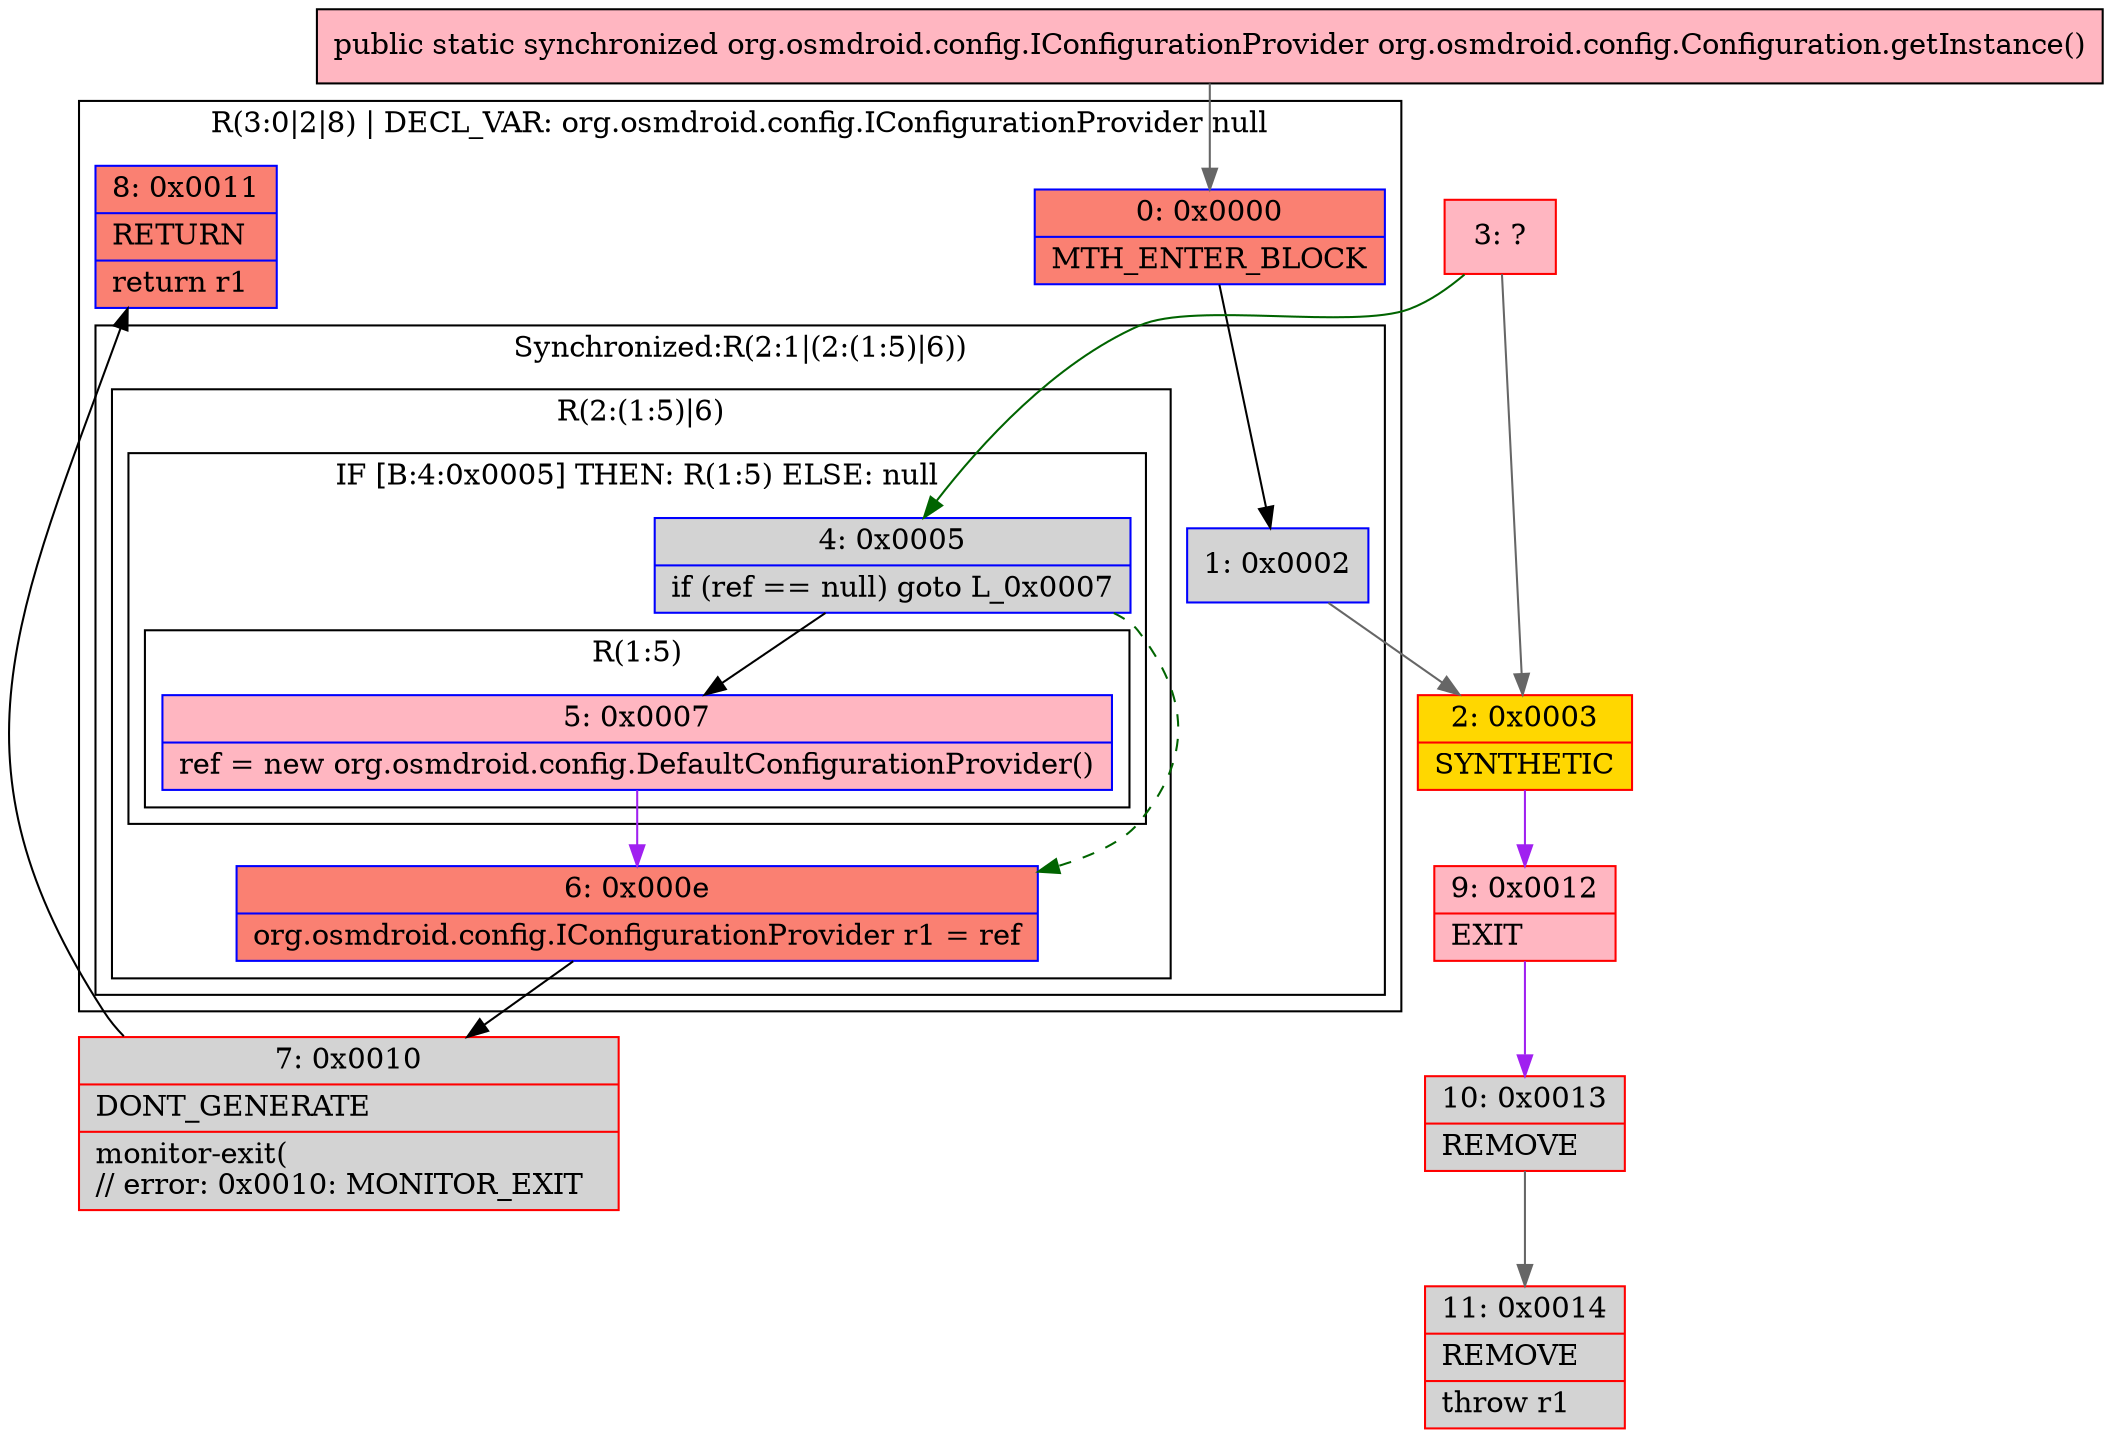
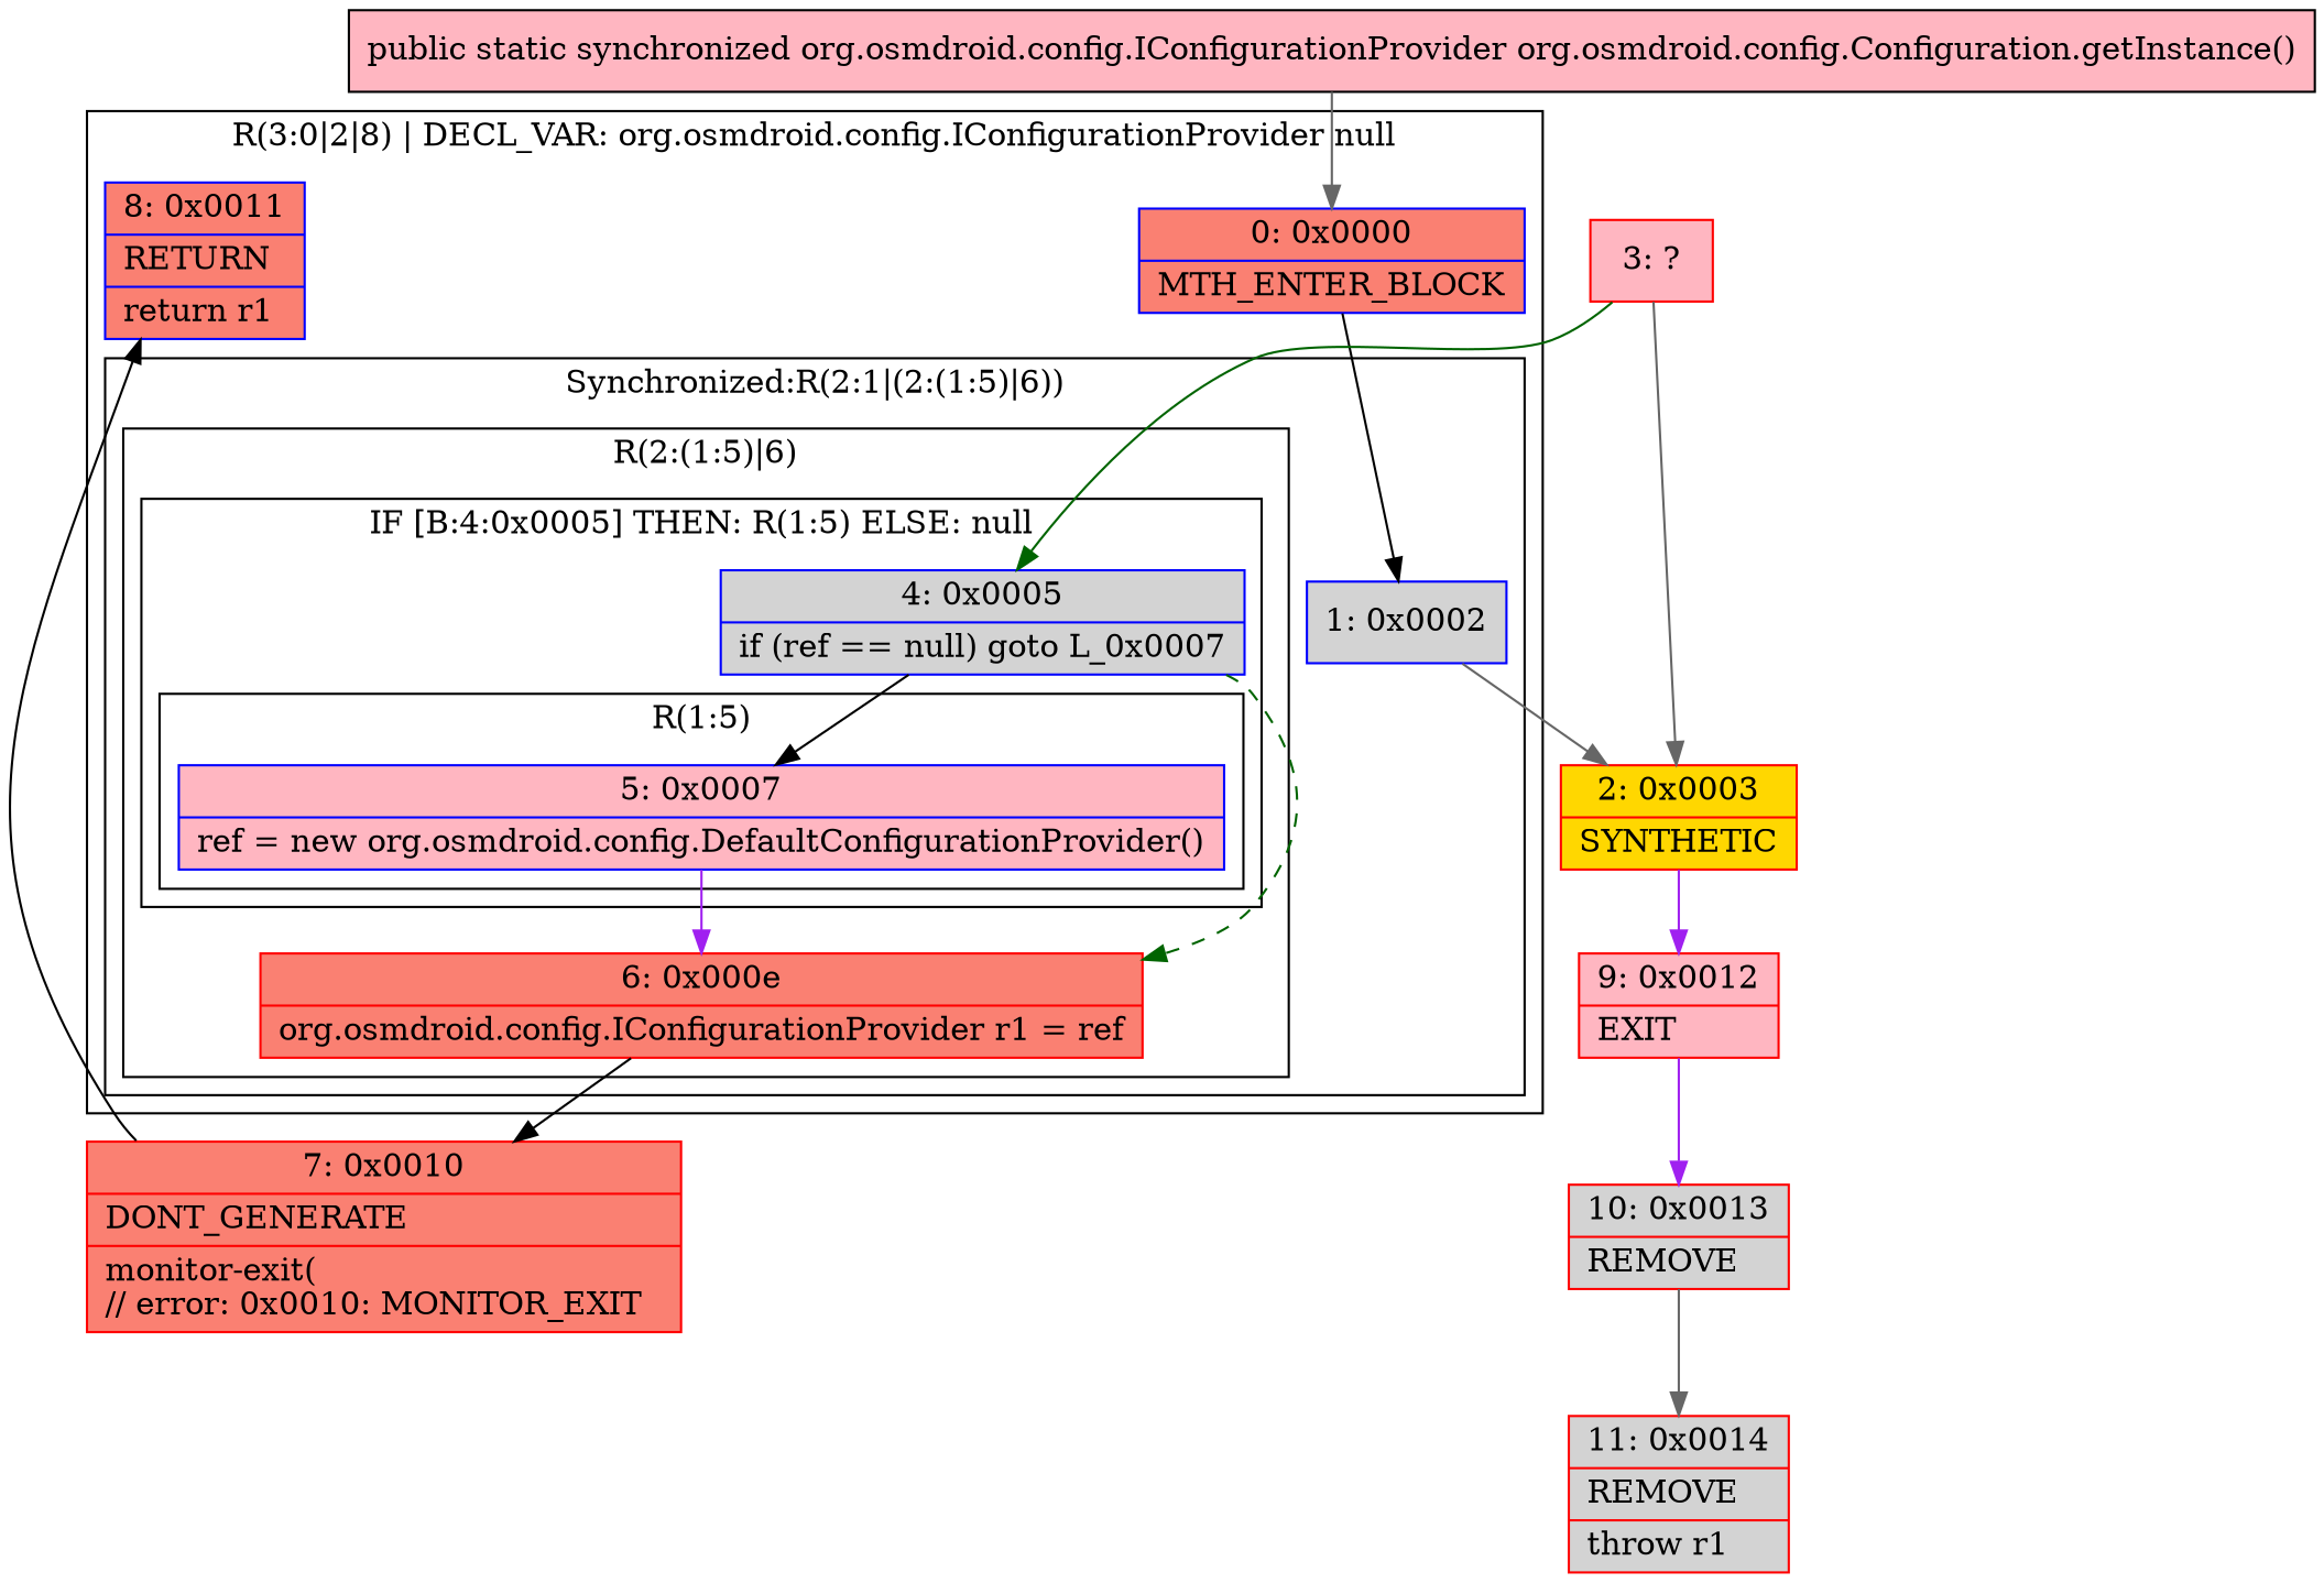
  digraph {
    node [color=blue fillcolor=lightgrey shape=record style=filled]
    edge [color=black]
    n1 [fillcolor=lightpink label="{5\:\ 0x0007|ref = new org.osmdroid.config.DefaultConfigurationProvider()\l}"]
    n2 [label="{4\:\ 0x0005|if (ref == null) goto L_0x0007\l}"]
-   n3 [fillcolor=salmon label="{6\:\ 0x000e|org.osmdroid.config.IConfigurationProvider r1 = ref\l}"]
+   n3 [color=red fillcolor=salmon label="{6\:\ 0x000e|org.osmdroid.config.IConfigurationProvider r1 = ref\l}"]
    n4 [label="{1\:\ 0x0002}"]
    n5 [fillcolor=salmon label="{0\:\ 0x0000|MTH_ENTER_BLOCK\l}"]
    n6 [fillcolor=salmon label="{8\:\ 0x0011|RETURN\l|return r1\l}"]
-   n7 [color=red label="{7\:\ 0x0010|DONT_GENERATE\l|monitor\-exit(\l\/\/ error: 0x0010: MONITOR_EXIT  \l}"]
+   n7 [color=red fillcolor=salmon label="{7\:\ 0x0010|DONT_GENERATE\l|monitor\-exit(\l\/\/ error: 0x0010: MONITOR_EXIT  \l}"]
    n8 [color=red fillcolor=gold label="{2\:\ 0x0003|SYNTHETIC\l}"]
    n9 [color=red fillcolor=lightpink label="{9\:\ 0x0012|EXIT\l}"]
    n10 [color=red fillcolor=lightpink label="{3\:\ ?}"]
    n11 [color=red label="{10\:\ 0x0013|REMOVE\l}"]
    n12 [color=red label="{11\:\ 0x0014|REMOVE\l|throw r1\l}"]
    n13 [fillcolor=lightpink label="{public static synchronized org.osmdroid.config.IConfigurationProvider org.osmdroid.config.Configuration.getInstance() }" color=""]
    subgraph cluster_1 {
      label="R(3:0|2|8) | DECL_VAR: org.osmdroid.config.IConfigurationProvider null\l"
      n5
      n6
      subgraph cluster_2 {
        label="Synchronized:R(2:1|(2:(1:5)|6))"
        n4
        subgraph cluster_3 {
          label="R(2:(1:5)|6)"
          n3
          subgraph cluster_4 {
            label="IF [B:4:0x0005] THEN: R(1:5) ELSE: null"
            n2
            subgraph cluster_5 {
              label="R(1:5)"
              n1
            }
          }
        }
      }
    }
    n1 -> n3 [color=purple]
    n2 -> n1
    n2 -> n3 [color=darkgreen style=dashed]
    n3 -> n7
    n4 -> n8 [color=gray40]
    n5 -> n4
    n7 -> n6
    n8 -> n9 [color=purple]
    n9 -> n11 [color=purple]
    n10 -> n2 [color=darkgreen]
    n10 -> n8 [color=gray40]
    n11 -> n12 [color=gray40]
    n13 -> n5 [color=gray40]
  }
